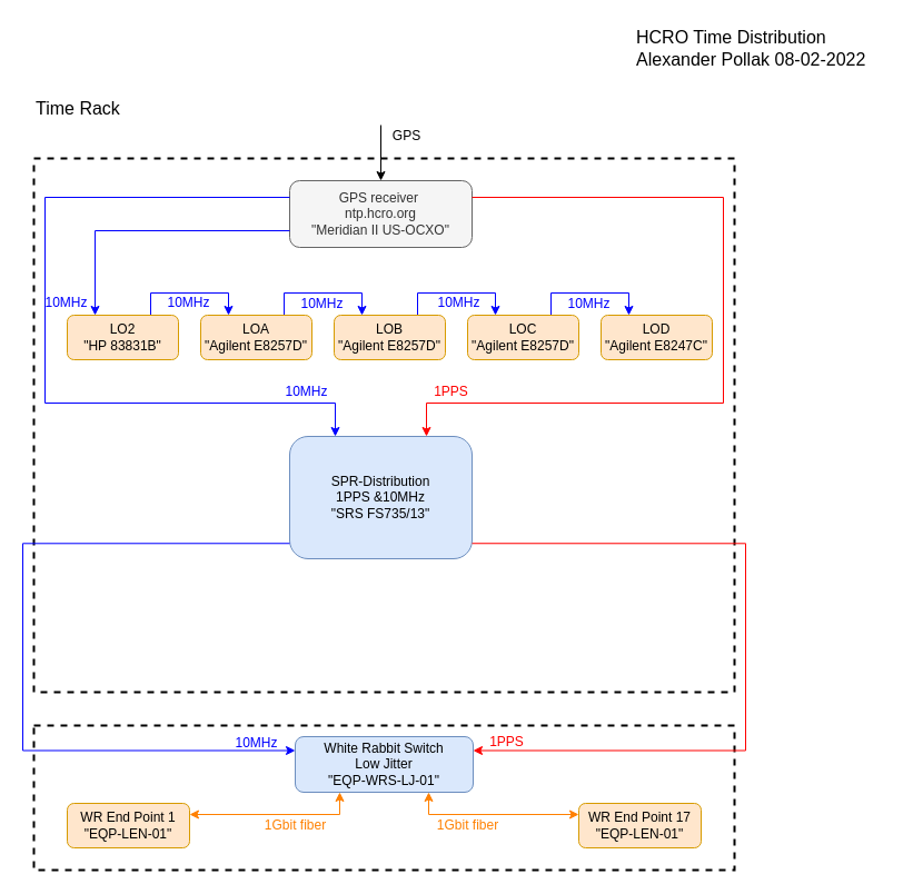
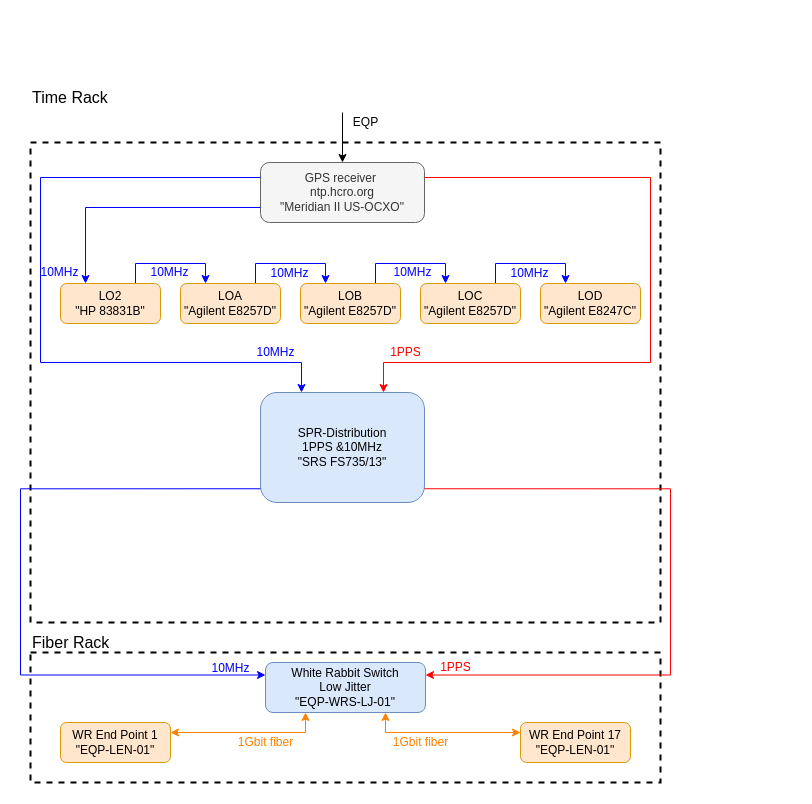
  <mxCell id="0" />
  <mxCell id="1" parent="0" />
  <mxCell id="2" value="" style="whiteSpace=wrap;html=1;dashed=1;strokeWidth=2;fillColor=none;" parent="1" vertex="1"><mxGeometry x="30" y="142" width="630" height="480" as="geometry" /></mxCell>
  <mxCell id="3" value="" style="shape=image;html=1;verticalAlign=top;verticalLabelPosition=bottom;labelBackgroundColor=#ffffff;imageAspect=0;aspect=fixed;image=https://cdn4.iconfinder.com/data/icons/cc_mono_icon_set/blacks/48x48/sat_dish.png" parent="1" vertex="1"><mxGeometry x="317" y="62" width="48" height="48" as="geometry" /></mxCell>
  <mxCell id="4" value="" style="endArrow=classic;html=1;entryX=0.5;entryY=0;entryDx=0;entryDy=0;" parent="1" target="5" edge="1"><mxGeometry width="50" height="50" relative="1" as="geometry"><mxPoint x="342" y="112" as="sourcePoint" /><mxPoint x="493" y="136.5" as="targetPoint" /></mxGeometry></mxCell>
  <mxCell id="5" value="GPS receiver&amp;nbsp;&lt;br&gt;ntp.hcro.org&lt;br&gt;&quot;Meridian II US-OCXO&quot;" style="rounded=1;whiteSpace=wrap;html=1;fillColor=#f5f5f5;strokeColor=#666666;fontColor=#333333;" parent="1" vertex="1"><mxGeometry x="260" y="162" width="164" height="60" as="geometry" /></mxCell>
- <mxCell id="6" value="GPS" style="text;html=1;align=center;verticalAlign=middle;resizable=0;points=[];autosize=1;" parent="1" vertex="1"><mxGeometry x="345" y="112" width="40" height="20" as="geometry" /></mxCell>
+ <mxCell id="6" value="EQP" style="text;html=1;align=center;verticalAlign=middle;resizable=0;points=[];autosize=1;" parent="1" vertex="1"><mxGeometry x="345" y="112" width="40" height="20" as="geometry" /></mxCell>
  <mxCell id="7" style="edgeStyle=orthogonalEdgeStyle;rounded=0;orthogonalLoop=1;jettySize=auto;html=1;exitX=0.75;exitY=0;exitDx=0;exitDy=0;entryX=0.25;entryY=0;entryDx=0;entryDy=0;strokeColor=#0000FF;" parent="1" source="9" target="12" edge="1"><mxGeometry relative="1" as="geometry"><mxPoint x="70" y="363" as="targetPoint" /><Array as="points"><mxPoint x="135" y="263" /><mxPoint x="205" y="263" /></Array></mxGeometry></mxCell>
  <mxCell id="8" style="edgeStyle=orthogonalEdgeStyle;rounded=0;orthogonalLoop=1;jettySize=auto;html=1;exitX=0.25;exitY=0;exitDx=0;exitDy=0;entryX=0;entryY=0.75;entryDx=0;entryDy=0;strokeColor=#0000FF;endArrow=none;endFill=0;startArrow=classic;startFill=1;" edge="1" parent="1" source="9" target="5"><mxGeometry relative="1" as="geometry"><mxPoint x="260" y="128" as="targetPoint" /><Array as="points"><mxPoint x="85" y="207" /></Array></mxGeometry></mxCell>
  <mxCell id="9" value="LO2&lt;br&gt;&quot;HP 83831B&quot;" style="rounded=1;whiteSpace=wrap;html=1;fillColor=#ffe6cc;strokeColor=#d79b00;" parent="1" vertex="1"><mxGeometry x="60" y="283" width="100" height="40" as="geometry" /></mxCell>
  <mxCell id="10" value="SPR-Distribution&lt;br&gt;1PPS &amp;amp;10MHz&lt;br&gt;&quot;SRS FS735/13&quot;" style="rounded=1;whiteSpace=wrap;html=1;fillColor=#dae8fc;strokeColor=#6c8ebf;points=[[0.25,0],[0.75,0],[0,0.125],[0,0.25],[0,0.375],[0,0.5],[0,0.625],[0,0.75],[0,0.875],[1,0.125],[1,0.25],[1,0.375],[1,0.5],[1,0.625],[1,0.75],[1,0.875]];" parent="1" vertex="1"><mxGeometry x="260" y="392" width="164" height="110" as="geometry" /></mxCell>
  <mxCell id="11" style="edgeStyle=orthogonalEdgeStyle;rounded=0;orthogonalLoop=1;jettySize=auto;html=1;exitX=0.75;exitY=0;exitDx=0;exitDy=0;entryX=0.25;entryY=0;entryDx=0;entryDy=0;strokeColor=#0000FF;" parent="1" source="12" target="14" edge="1"><mxGeometry relative="1" as="geometry"><mxPoint x="70" y="413" as="targetPoint" /><Array as="points"><mxPoint x="255" y="263" /><mxPoint x="325" y="263" /></Array></mxGeometry></mxCell>
  <mxCell id="12" value="LOA&lt;br&gt;&quot;Agilent E8257D&quot;" style="rounded=1;whiteSpace=wrap;html=1;fillColor=#ffe6cc;strokeColor=#d79b00;" parent="1" vertex="1"><mxGeometry x="180" y="283" width="100" height="40" as="geometry" /></mxCell>
  <mxCell id="13" style="edgeStyle=orthogonalEdgeStyle;rounded=0;orthogonalLoop=1;jettySize=auto;html=1;exitX=0.75;exitY=0;exitDx=0;exitDy=0;entryX=0.25;entryY=0;entryDx=0;entryDy=0;strokeColor=#0000FF;" parent="1" source="14" target="16" edge="1"><mxGeometry relative="1" as="geometry"><mxPoint x="60" y="473" as="targetPoint" /><Array as="points"><mxPoint x="375" y="263" /><mxPoint x="445" y="263" /></Array></mxGeometry></mxCell>
  <mxCell id="14" value="LOB&lt;br&gt;&quot;Agilent E8257D&quot;" style="rounded=1;whiteSpace=wrap;html=1;fillColor=#ffe6cc;strokeColor=#d79b00;" parent="1" vertex="1"><mxGeometry x="300" y="283" width="100" height="40" as="geometry" /></mxCell>
  <mxCell id="15" style="edgeStyle=orthogonalEdgeStyle;rounded=0;orthogonalLoop=1;jettySize=auto;html=1;exitX=0.75;exitY=0;exitDx=0;exitDy=0;entryX=0.25;entryY=0;entryDx=0;entryDy=0;strokeColor=#0000FF;" parent="1" source="16" target="17" edge="1"><mxGeometry relative="1" as="geometry"><mxPoint x="60" y="513" as="targetPoint" /><Array as="points"><mxPoint x="495" y="263" /><mxPoint x="565" y="263" /></Array></mxGeometry></mxCell>
  <mxCell id="16" value="LOC&lt;br&gt;&quot;Agilent E8257D&quot;" style="rounded=1;whiteSpace=wrap;html=1;fillColor=#ffe6cc;strokeColor=#d79b00;" parent="1" vertex="1"><mxGeometry x="420" y="283" width="100" height="40" as="geometry" /></mxCell>
  <mxCell id="17" value="LOD&lt;br&gt;&quot;Agilent E8247C&quot;" style="rounded=1;whiteSpace=wrap;html=1;fillColor=#ffe6cc;strokeColor=#d79b00;" parent="1" vertex="1"><mxGeometry x="540" y="283" width="100" height="40" as="geometry" /></mxCell>
  <mxCell id="18" value="10MHz" style="text;html=1;align=center;verticalAlign=middle;resizable=0;points=[];autosize=1;fontColor=#0000FF;" parent="1" vertex="1"><mxGeometry x="34" y="262" width="50" height="20" as="geometry" /></mxCell>
  <mxCell id="19" value="10MHz" style="text;html=1;align=center;verticalAlign=middle;resizable=0;points=[];autosize=1;fontColor=#0000FF;" parent="1" vertex="1"><mxGeometry x="144" y="262" width="50" height="20" as="geometry" /></mxCell>
  <mxCell id="20" value="10MHz" style="text;html=1;align=center;verticalAlign=middle;resizable=0;points=[];autosize=1;fontColor=#0000FF;" parent="1" vertex="1"><mxGeometry x="264" y="263" width="50" height="20" as="geometry" /></mxCell>
  <mxCell id="21" value="10MHz" style="text;html=1;align=center;verticalAlign=middle;resizable=0;points=[];autosize=1;fontColor=#0000FF;" parent="1" vertex="1"><mxGeometry x="387" y="262" width="50" height="20" as="geometry" /></mxCell>
  <mxCell id="22" value="10MHz" style="text;html=1;align=center;verticalAlign=middle;resizable=0;points=[];autosize=1;fontColor=#0000FF;" parent="1" vertex="1"><mxGeometry x="504" y="263" width="50" height="20" as="geometry" /></mxCell>
  <mxCell id="23" value="Time Rack" style="text;html=1;align=left;verticalAlign=middle;resizable=0;points=[];autosize=1;fontSize=16;" parent="1" vertex="1"><mxGeometry x="30" y="87" width="90" height="20" as="geometry" /></mxCell>
- <mxCell id="24" value="HCRO Time Distribution&lt;br&gt;Alexander Pollak 08-02-2022" style="text;html=1;align=left;verticalAlign=middle;resizable=0;points=[];autosize=1;fontSize=16;" parent="1" vertex="1"><mxGeometry x="570" y="20" width="220" height="45" as="geometry" /></mxCell>
  <mxCell id="25" style="edgeStyle=orthogonalEdgeStyle;rounded=0;orthogonalLoop=1;jettySize=auto;html=1;exitX=0.75;exitY=0;exitDx=0;exitDy=0;fontSize=16;entryX=1;entryY=0.25;entryDx=0;entryDy=0;strokeColor=#FF0000;endArrow=none;endFill=0;startArrow=classic;startFill=1;" edge="1" parent="1" source="10" target="5"><mxGeometry relative="1" as="geometry"><mxPoint x="595" y="852" as="targetPoint" /><Array as="points"><mxPoint x="383" y="362" /><mxPoint x="650" y="362" /><mxPoint x="650" y="177" /></Array><mxPoint x="439.5" y="287" as="sourcePoint" /></mxGeometry></mxCell>
  <mxCell id="26" style="edgeStyle=orthogonalEdgeStyle;rounded=0;orthogonalLoop=1;jettySize=auto;html=1;exitX=0.25;exitY=0;exitDx=0;exitDy=0;entryX=0;entryY=0.25;entryDx=0;entryDy=0;strokeColor=#0000FF;endArrow=none;endFill=0;startArrow=classic;startFill=1;" edge="1" parent="1" source="10" target="5"><mxGeometry relative="1" as="geometry"><mxPoint x="95" y="293" as="sourcePoint" /><mxPoint x="270" y="217" as="targetPoint" /><Array as="points"><mxPoint x="301" y="362" /><mxPoint x="40" y="362" /><mxPoint x="40" y="177" /></Array></mxGeometry></mxCell>
  <mxCell id="27" value="10MHz" style="text;html=1;align=center;verticalAlign=middle;resizable=0;points=[];autosize=1;fontColor=#0000FF;" vertex="1" parent="1"><mxGeometry x="250" y="342" width="50" height="20" as="geometry" /></mxCell>
  <mxCell id="28" value="1PPS" style="text;html=1;align=center;verticalAlign=middle;resizable=0;points=[];autosize=1;fontColor=#FF0000;" vertex="1" parent="1"><mxGeometry x="380" y="342" width="50" height="20" as="geometry" /></mxCell>
  <mxCell id="29" style="edgeStyle=orthogonalEdgeStyle;rounded=0;orthogonalLoop=1;jettySize=auto;html=1;exitX=0;exitY=0.875;exitDx=0;exitDy=0;entryX=0;entryY=0.25;entryDx=0;entryDy=0;strokeColor=#0000FF;" edge="1" parent="1" source="10" target="36"><mxGeometry relative="1" as="geometry"><mxPoint x="80.25" y="537" as="targetPoint" /><Array as="points"><mxPoint x="20" y="488" /><mxPoint x="20" y="675" /><mxPoint x="265" y="675" /></Array><mxPoint x="257.75" y="502" as="sourcePoint" /></mxGeometry></mxCell>
  <mxCell id="30" value="" style="whiteSpace=wrap;html=1;dashed=1;strokeWidth=2;fillColor=none;" vertex="1" parent="1"><mxGeometry x="30" y="652" width="630" height="130" as="geometry" /></mxCell>
+ <mxCell id="31" value="Fiber Rack" style="text;html=1;align=left;verticalAlign=middle;resizable=0;points=[];autosize=1;fontSize=16;" vertex="1" parent="1"><mxGeometry x="30" y="632" width="90" height="20" as="geometry" /></mxCell>
  <mxCell id="32" value="WR End Point 17&lt;br&gt;&quot;EQP-LEN-01&quot;" style="rounded=1;whiteSpace=wrap;html=1;fillColor=#ffe6cc;strokeColor=#d79b00;" vertex="1" parent="1"><mxGeometry x="520" y="722" width="110" height="40" as="geometry" /></mxCell>
  <mxCell id="33" value="10MHz" style="text;html=1;align=center;verticalAlign=middle;resizable=0;points=[];autosize=1;fontColor=#0000FF;" vertex="1" parent="1"><mxGeometry x="205" y="658" width="50" height="20" as="geometry" /></mxCell>
  <mxCell id="34" style="edgeStyle=orthogonalEdgeStyle;rounded=0;orthogonalLoop=1;jettySize=auto;html=1;exitX=0.25;exitY=1;exitDx=0;exitDy=0;entryX=1;entryY=0.25;entryDx=0;entryDy=0;startArrow=classic;startFill=1;endArrow=classic;endFill=1;strokeColor=#FF8000;strokeWidth=1;" edge="1" parent="1" source="36" target="37"><mxGeometry relative="1" as="geometry" /></mxCell>
  <mxCell id="35" style="edgeStyle=orthogonalEdgeStyle;rounded=0;orthogonalLoop=1;jettySize=auto;html=1;exitX=0.75;exitY=1;exitDx=0;exitDy=0;entryX=0;entryY=0.25;entryDx=0;entryDy=0;startArrow=classic;startFill=1;endArrow=classic;endFill=1;strokeColor=#FF8000;strokeWidth=1;" edge="1" parent="1" source="36" target="32"><mxGeometry relative="1" as="geometry" /></mxCell>
  <mxCell id="36" value="White Rabbit Switch&lt;br&gt;Low Jitter&lt;br&gt;&quot;EQP-WRS-LJ-01&quot;" style="rounded=1;whiteSpace=wrap;html=1;fillColor=#dae8fc;strokeColor=#6c8ebf;" vertex="1" parent="1"><mxGeometry x="265" y="662" width="160" height="50" as="geometry" /></mxCell>
  <mxCell id="37" value="WR End Point 1&lt;br&gt;&quot;EQP-LEN-01&quot;" style="rounded=1;whiteSpace=wrap;html=1;fillColor=#ffe6cc;strokeColor=#d79b00;" vertex="1" parent="1"><mxGeometry x="60" y="722" width="110" height="40" as="geometry" /></mxCell>
  <mxCell id="38" value="1Gbit fiber" style="text;html=1;align=center;verticalAlign=middle;resizable=0;points=[];autosize=1;fontColor=#FF8000;" vertex="1" parent="1"><mxGeometry x="230" y="732" width="70" height="20" as="geometry" /></mxCell>
  <mxCell id="39" value="1Gbit fiber" style="text;html=1;align=center;verticalAlign=middle;resizable=0;points=[];autosize=1;fontColor=#FF8000;" vertex="1" parent="1"><mxGeometry x="385" y="732" width="70" height="20" as="geometry" /></mxCell>
  <mxCell id="40" style="edgeStyle=orthogonalEdgeStyle;rounded=0;orthogonalLoop=1;jettySize=auto;html=1;exitX=1;exitY=0.25;exitDx=0;exitDy=0;fontSize=16;entryX=1;entryY=0.875;entryDx=0;entryDy=0;strokeColor=#FF0000;endArrow=none;endFill=0;startArrow=classic;startFill=1;" edge="1" parent="1" source="36" target="10"><mxGeometry relative="1" as="geometry"><mxPoint x="731" y="392" as="targetPoint" /><Array as="points"><mxPoint x="670" y="675" /><mxPoint x="670" y="488" /></Array><mxPoint x="690" y="607" as="sourcePoint" /></mxGeometry></mxCell>
  <mxCell id="41" value="1PPS" style="text;html=1;align=center;verticalAlign=middle;resizable=0;points=[];autosize=1;fontColor=#FF0000;" vertex="1" parent="1"><mxGeometry x="430" y="657" width="50" height="20" as="geometry" /></mxCell>
